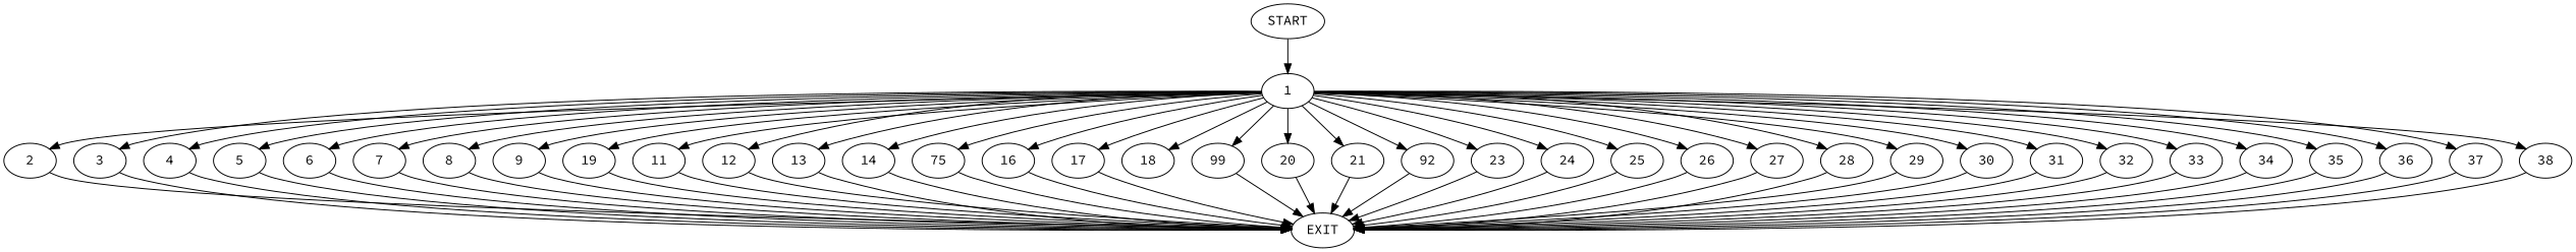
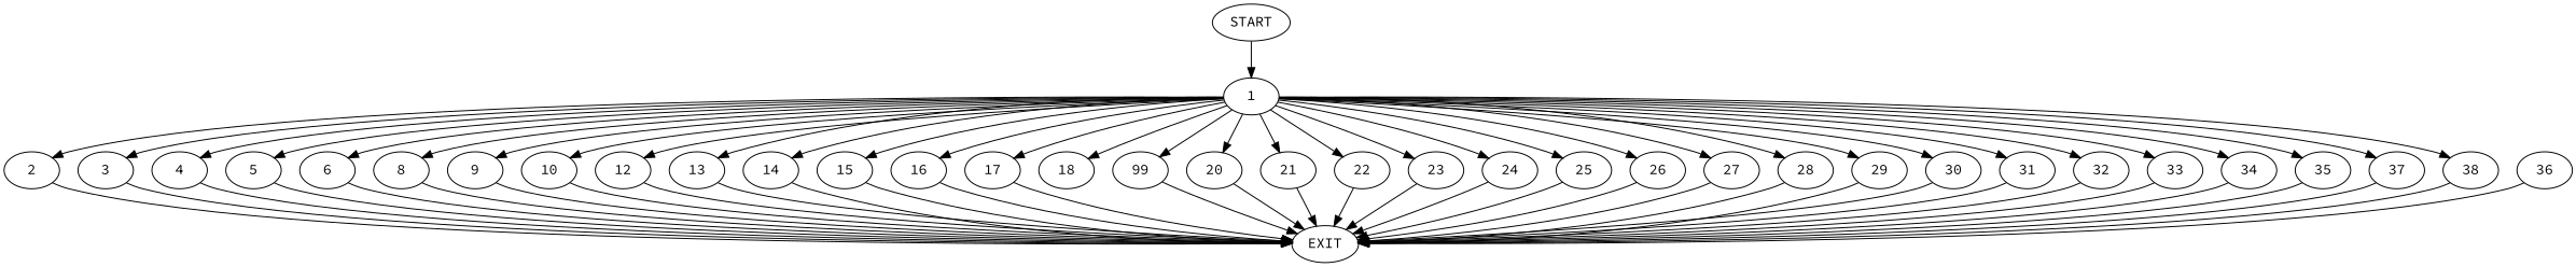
  digraph {
    fontname="Source Code Pro"
    node [fontname="Source Code Pro"]
    edge [fontname="Source Code Pro"]
    n1 [label=START]
    1
    2
    3
    4
    5
    6
-   7
    8
    9
-   10 [label=19]
-   11
+   10
    12
    13
    14
-   15 [label=75]
+   15
    16
    17
    18
    n20 [label=99]
    20
    21
-   22 [label=92]
+   22
    23
    24
    25
    26
    27
    28
    29
    30
    31
    32
    33
    34
    35
    36
    37
    38
    n40 [label=EXIT]
    n1 -> 1
    1 -> 2
    1 -> 3
    1 -> 4
    1 -> 5
    1 -> 6
-   1 -> 7
    1 -> 8
    1 -> 9
    1 -> 10
-   1 -> 11
    1 -> 12
    1 -> 13
    1 -> 14
    1 -> 15
    1 -> 16
    1 -> 17
    1 -> 18
    1 -> n20
    1 -> 20
    1 -> 21
    1 -> 22
    1 -> 23
    1 -> 24
    1 -> 25
    1 -> 26
    1 -> 27
    1 -> 28
    1 -> 29
    1 -> 30
    1 -> 31
    1 -> 32
    1 -> 33
    1 -> 34
    1 -> 35
-   1 -> 36
    1 -> 37
    1 -> 38
    2 -> n40
    3 -> n40
    4 -> n40
    5 -> n40
    6 -> n40
-   7 -> n40
    8 -> n40
    9 -> n40
    10 -> n40
-   11 -> n40
    12 -> n40
    13 -> n40
    14 -> n40
    15 -> n40
    16 -> n40
    17 -> n40
    n20 -> n40
    20 -> n40
    21 -> n40
    22 -> n40
    23 -> n40
    24 -> n40
    25 -> n40
    26 -> n40
    27 -> n40
    28 -> n40
    29 -> n40
    30 -> n40
    31 -> n40
    32 -> n40
    33 -> n40
    34 -> n40
    35 -> n40
    36 -> n40
    37 -> n40
    38 -> n40
  }
